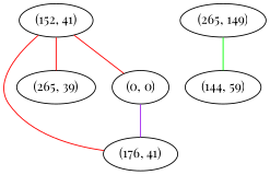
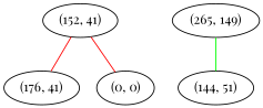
  graph {
    fontname="Playfair Display"
    node [fontname="Playfair Display"]
    edge [color=red fontname="Playfair Display" weight=1]
    n1 [label="(176, 41)"]
    "(152, 41)"
-   "(265, 39)"
    "(0, 0)"
    "(265, 149)"
-   "(144, 59)"
+   "(144, 59)" [label="(144, 51)"]
    "(152, 41)" -- n1
-   "(152, 41)" -- "(265, 39)"
    "(152, 41)" -- "(0, 0)"
-   "(0, 0)" -- n1 [color=purple weight=4]
    "(265, 149)" -- "(144, 59)" [color=green weight=2]
  }
